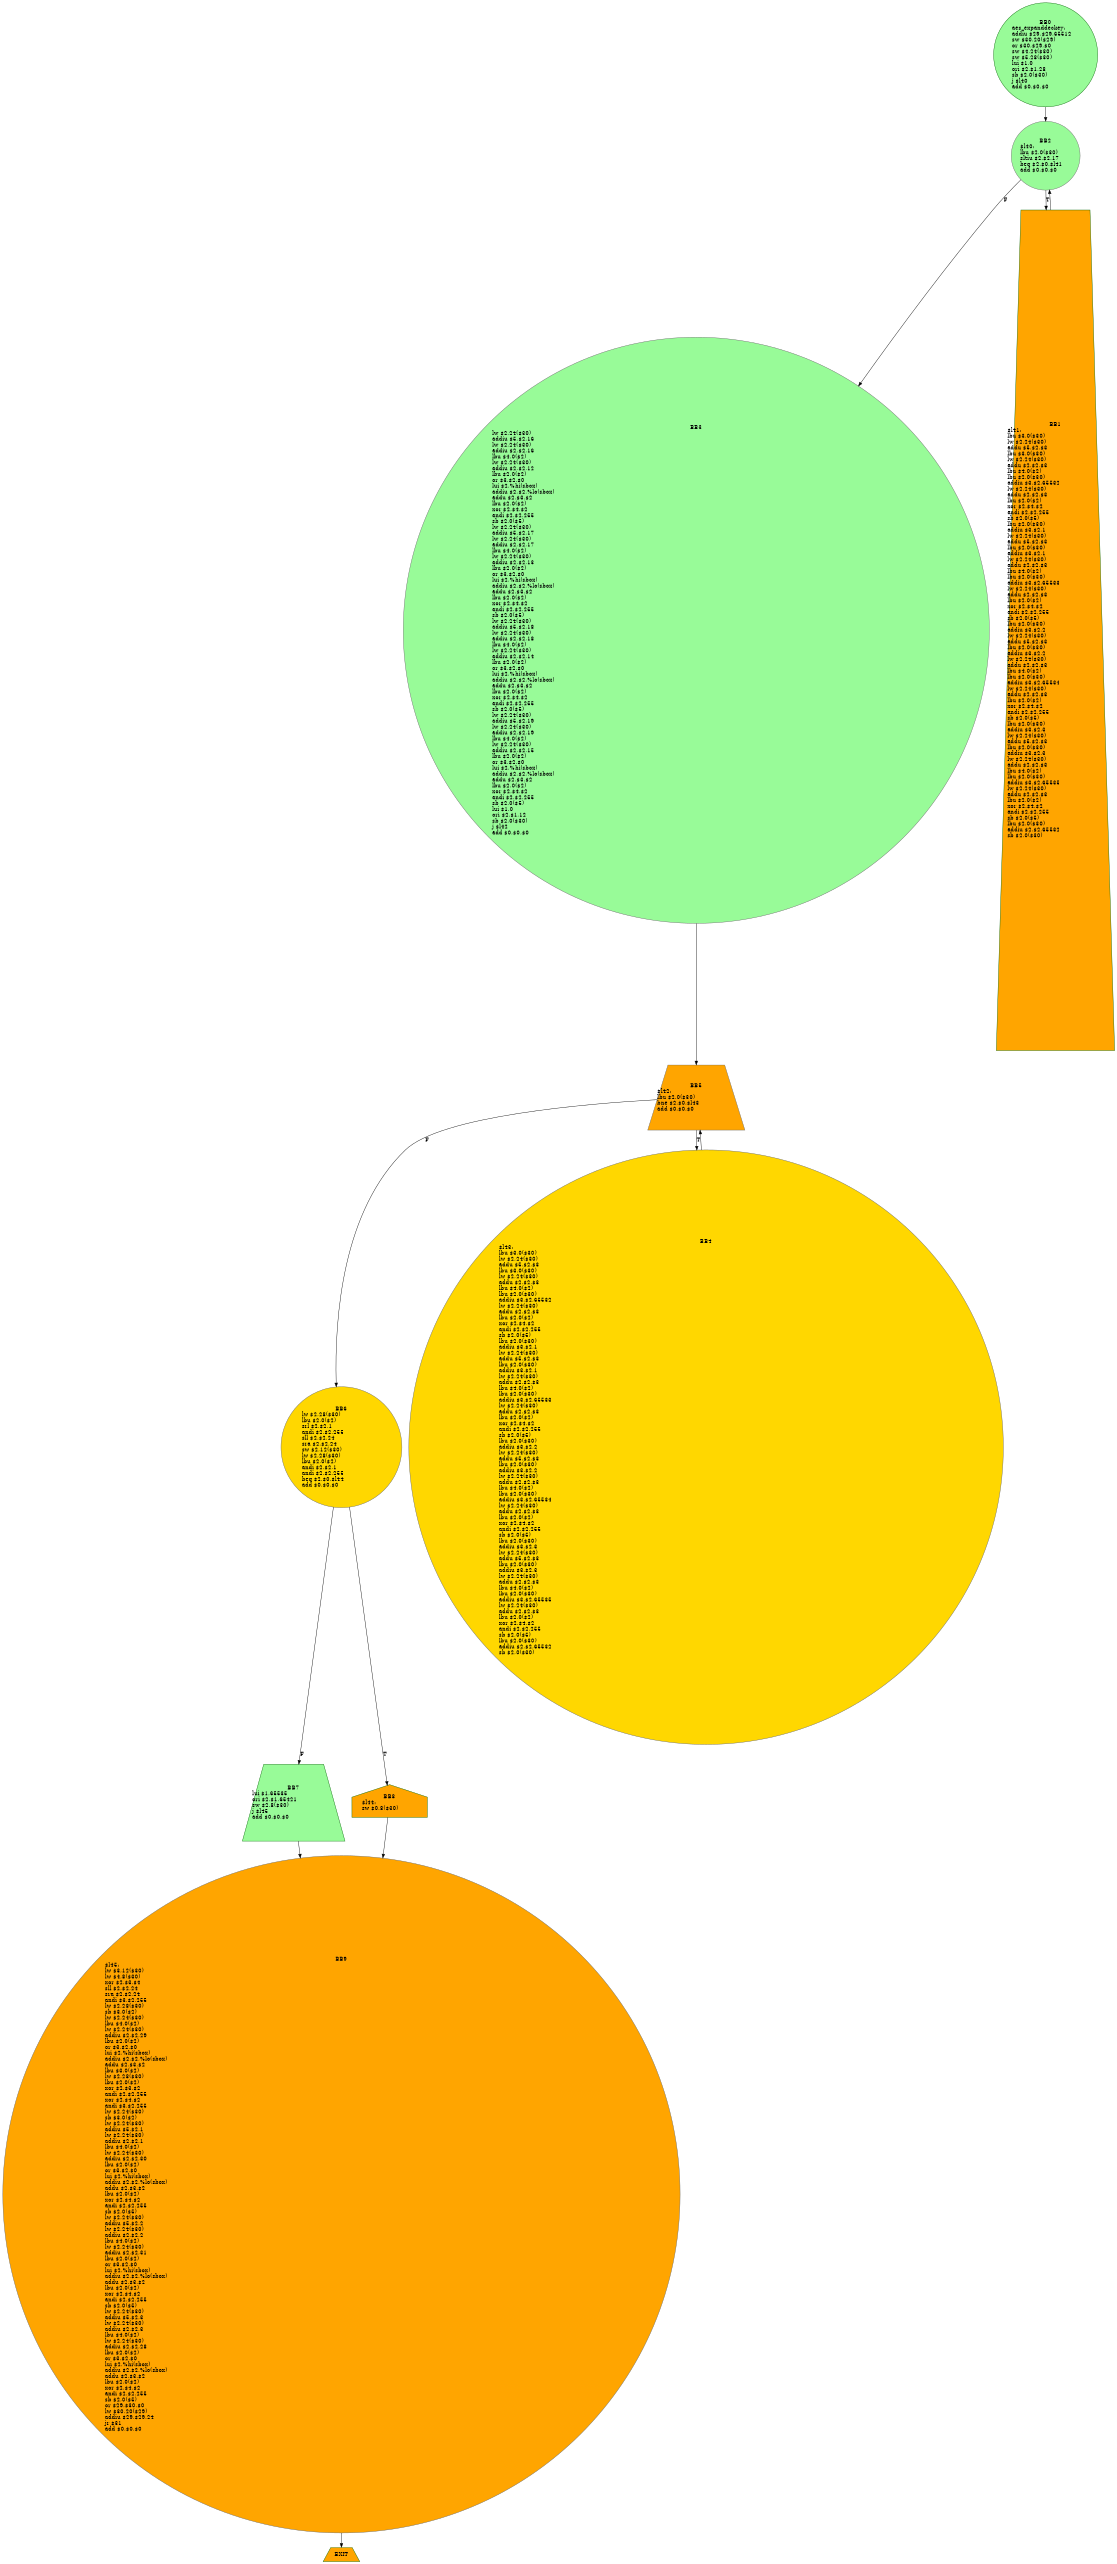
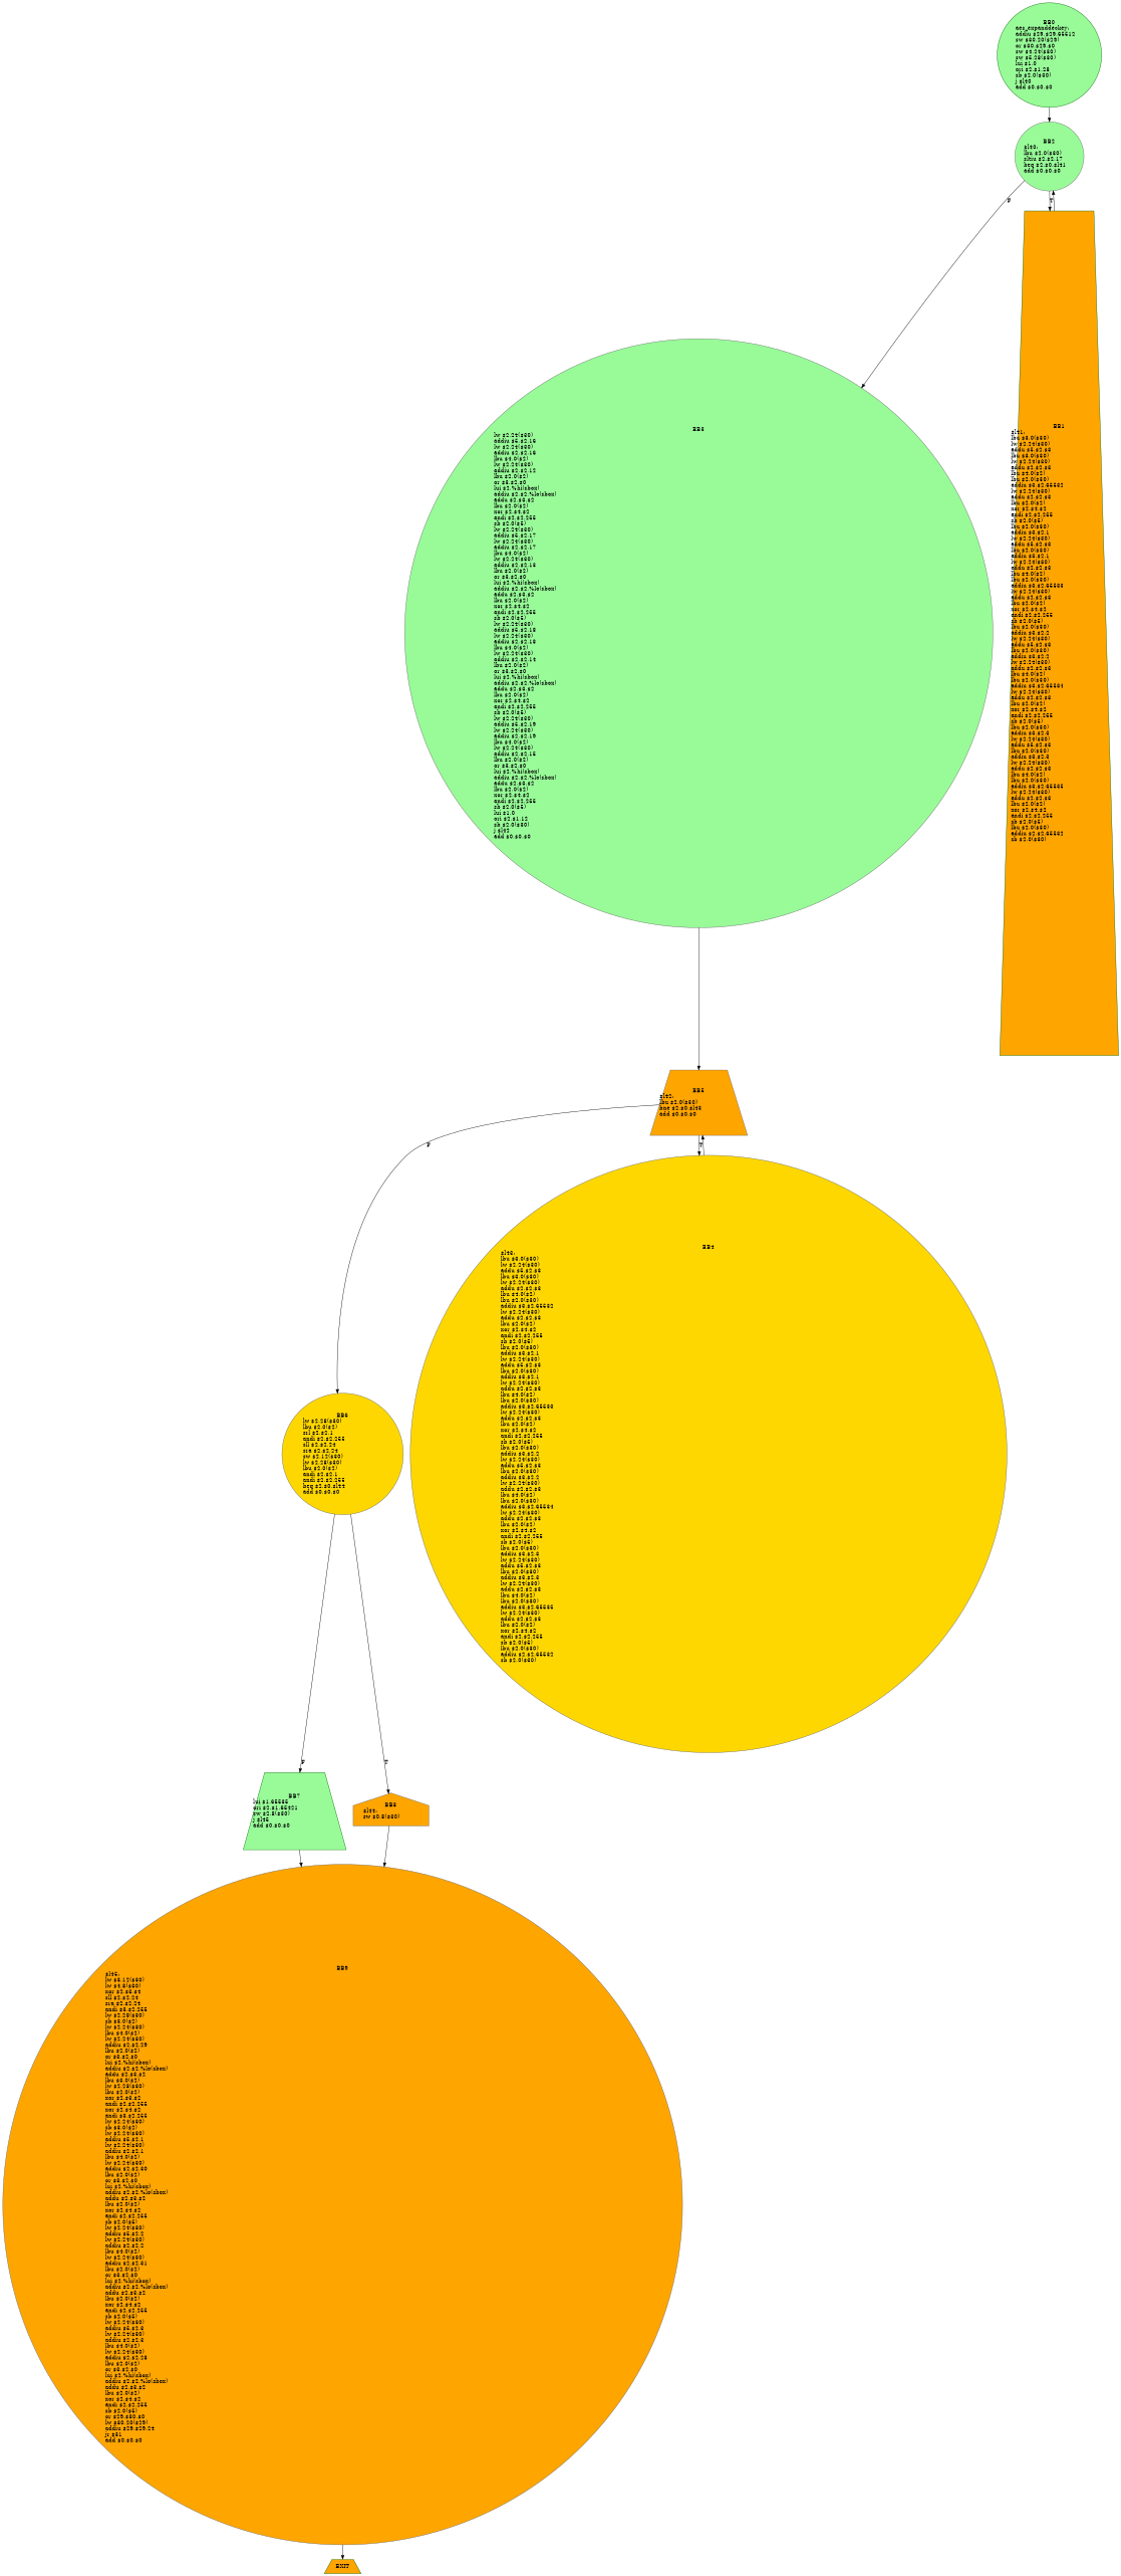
  digraph {
    node [shape=circle style=filled fillcolor=orange color=gray40]
    edge [style=filled]
    n1 [label="BB0\naes_expanddeckey:\laddiu $29,$29,65512\lsw $30,20($29)\lor $30,$29,$0\lsw $4,24($30)\lsw $5,28($30)\llui $1,0\lori $2,$1,28\lsb $2,0($30)\lj $l40\ladd $0,$0,$0\l" fillcolor=palegreen color=darkgreen]
    n2 [label="BB2\n$l40:\llbu $2,0($30)\lsltiu $2,$2,17\lbeq $2,$0,$l41\ladd $0,$0,$0\l" fillcolor=palegreen]
    n3 [label="BB3\nlw $2,24($30)\laddiu $5,$2,16\llw $2,24($30)\laddiu $2,$2,16\llbu $4,0($2)\llw $2,24($30)\laddiu $2,$2,12\llbu $2,0($2)\lor $3,$2,$0\llui $2,%hi(sbox)\laddiu $2,$2,%lo(sbox)\laddu $2,$3,$2\llbu $2,0($2)\lxor $2,$4,$2\landi $2,$2,255\lsb $2,0($5)\llw $2,24($30)\laddiu $5,$2,17\llw $2,24($30)\laddiu $2,$2,17\llbu $4,0($2)\llw $2,24($30)\laddiu $2,$2,13\llbu $2,0($2)\lor $3,$2,$0\llui $2,%hi(sbox)\laddiu $2,$2,%lo(sbox)\laddu $2,$3,$2\llbu $2,0($2)\lxor $2,$4,$2\landi $2,$2,255\lsb $2,0($5)\llw $2,24($30)\laddiu $5,$2,18\llw $2,24($30)\laddiu $2,$2,18\llbu $4,0($2)\llw $2,24($30)\laddiu $2,$2,14\llbu $2,0($2)\lor $3,$2,$0\llui $2,%hi(sbox)\laddiu $2,$2,%lo(sbox)\laddu $2,$3,$2\llbu $2,0($2)\lxor $2,$4,$2\landi $2,$2,255\lsb $2,0($5)\llw $2,24($30)\laddiu $5,$2,19\llw $2,24($30)\laddiu $2,$2,19\llbu $4,0($2)\llw $2,24($30)\laddiu $2,$2,15\llbu $2,0($2)\lor $3,$2,$0\llui $2,%hi(sbox)\laddiu $2,$2,%lo(sbox)\laddu $2,$3,$2\llbu $2,0($2)\lxor $2,$4,$2\landi $2,$2,255\lsb $2,0($5)\llui $1,0\lori $2,$1,12\lsb $2,0($30)\lj $l42\ladd $0,$0,$0\l" fillcolor=palegreen]
    n4 [label="BB1\n$l41:\llbu $3,0($30)\llw $2,24($30)\laddu $5,$2,$3\llbu $3,0($30)\llw $2,24($30)\laddu $2,$2,$3\llbu $4,0($2)\llbu $2,0($30)\laddiu $3,$2,65532\llw $2,24($30)\laddu $2,$2,$3\llbu $2,0($2)\lxor $2,$4,$2\landi $2,$2,255\lsb $2,0($5)\llbu $2,0($30)\laddiu $3,$2,1\llw $2,24($30)\laddu $5,$2,$3\llbu $2,0($30)\laddiu $3,$2,1\llw $2,24($30)\laddu $2,$2,$3\llbu $4,0($2)\llbu $2,0($30)\laddiu $3,$2,65533\llw $2,24($30)\laddu $2,$2,$3\llbu $2,0($2)\lxor $2,$4,$2\landi $2,$2,255\lsb $2,0($5)\llbu $2,0($30)\laddiu $3,$2,2\llw $2,24($30)\laddu $5,$2,$3\llbu $2,0($30)\laddiu $3,$2,2\llw $2,24($30)\laddu $2,$2,$3\llbu $4,0($2)\llbu $2,0($30)\laddiu $3,$2,65534\llw $2,24($30)\laddu $2,$2,$3\llbu $2,0($2)\lxor $2,$4,$2\landi $2,$2,255\lsb $2,0($5)\llbu $2,0($30)\laddiu $3,$2,3\llw $2,24($30)\laddu $5,$2,$3\llbu $2,0($30)\laddiu $3,$2,3\llw $2,24($30)\laddu $2,$2,$3\llbu $4,0($2)\llbu $2,0($30)\laddiu $3,$2,65535\llw $2,24($30)\laddu $2,$2,$3\llbu $2,0($2)\lxor $2,$4,$2\landi $2,$2,255\lsb $2,0($5)\llbu $2,0($30)\laddiu $2,$2,65532\lsb $2,0($30)\l" shape=trapezium color=darkgreen]
    n5 [label="BB5\n$l42:\llbu $2,0($30)\lbne $2,$0,$l43\ladd $0,$0,$0\l" shape=trapezium]
    n6 [label="BB6\nlw $2,28($30)\llbu $2,0($2)\lsrl $2,$2,1\landi $2,$2,255\lsll $2,$2,24\lsra $2,$2,24\lsw $2,12($30)\llw $2,28($30)\llbu $2,0($2)\landi $2,$2,1\landi $2,$2,255\lbeq $2,$0,$l44\ladd $0,$0,$0\l" fillcolor=gold]
    n7 [label="BB4\n$l43:\llbu $3,0($30)\llw $2,24($30)\laddu $5,$2,$3\llbu $3,0($30)\llw $2,24($30)\laddu $2,$2,$3\llbu $4,0($2)\llbu $2,0($30)\laddiu $3,$2,65532\llw $2,24($30)\laddu $2,$2,$3\llbu $2,0($2)\lxor $2,$4,$2\landi $2,$2,255\lsb $2,0($5)\llbu $2,0($30)\laddiu $3,$2,1\llw $2,24($30)\laddu $5,$2,$3\llbu $2,0($30)\laddiu $3,$2,1\llw $2,24($30)\laddu $2,$2,$3\llbu $4,0($2)\llbu $2,0($30)\laddiu $3,$2,65533\llw $2,24($30)\laddu $2,$2,$3\llbu $2,0($2)\lxor $2,$4,$2\landi $2,$2,255\lsb $2,0($5)\llbu $2,0($30)\laddiu $3,$2,2\llw $2,24($30)\laddu $5,$2,$3\llbu $2,0($30)\laddiu $3,$2,2\llw $2,24($30)\laddu $2,$2,$3\llbu $4,0($2)\llbu $2,0($30)\laddiu $3,$2,65534\llw $2,24($30)\laddu $2,$2,$3\llbu $2,0($2)\lxor $2,$4,$2\landi $2,$2,255\lsb $2,0($5)\llbu $2,0($30)\laddiu $3,$2,3\llw $2,24($30)\laddu $5,$2,$3\llbu $2,0($30)\laddiu $3,$2,3\llw $2,24($30)\laddu $2,$2,$3\llbu $4,0($2)\llbu $2,0($30)\laddiu $3,$2,65535\llw $2,24($30)\laddu $2,$2,$3\llbu $2,0($2)\lxor $2,$4,$2\landi $2,$2,255\lsb $2,0($5)\llbu $2,0($30)\laddiu $2,$2,65532\lsb $2,0($30)\l" fillcolor=gold]
    n8 [label="BB7\nlui $1,65535\lori $2,$1,65421\lsw $2,8($30)\lj $l45\ladd $0,$0,$0\l" shape=trapezium fillcolor=palegreen color=darkgreen]
-   n9 [label="BB8\n$l44:\lsw $0,8($30)\l" shape=house color=darkgreen]
+   n9 [label="BB8\n$l44:\lsw $0,8($30)\l" shape=house]
    n10 [label="BB9\n$l45:\llw $3,12($30)\llw $4,8($30)\lxor $2,$3,$4\lsll $2,$2,24\lsra $2,$2,24\landi $3,$2,255\llw $2,28($30)\lsb $3,0($2)\llw $2,24($30)\llbu $4,0($2)\llw $2,24($30)\laddiu $2,$2,29\llbu $2,0($2)\lor $3,$2,$0\llui $2,%hi(sbox)\laddiu $2,$2,%lo(sbox)\laddu $2,$3,$2\llbu $3,0($2)\llw $2,28($30)\llbu $2,0($2)\lxor $2,$3,$2\landi $2,$2,255\lxor $2,$4,$2\landi $3,$2,255\llw $2,24($30)\lsb $3,0($2)\llw $2,24($30)\laddiu $5,$2,1\llw $2,24($30)\laddiu $2,$2,1\llbu $4,0($2)\llw $2,24($30)\laddiu $2,$2,30\llbu $2,0($2)\lor $3,$2,$0\llui $2,%hi(sbox)\laddiu $2,$2,%lo(sbox)\laddu $2,$3,$2\llbu $2,0($2)\lxor $2,$4,$2\landi $2,$2,255\lsb $2,0($5)\llw $2,24($30)\laddiu $5,$2,2\llw $2,24($30)\laddiu $2,$2,2\llbu $4,0($2)\llw $2,24($30)\laddiu $2,$2,31\llbu $2,0($2)\lor $3,$2,$0\llui $2,%hi(sbox)\laddiu $2,$2,%lo(sbox)\laddu $2,$3,$2\llbu $2,0($2)\lxor $2,$4,$2\landi $2,$2,255\lsb $2,0($5)\llw $2,24($30)\laddiu $5,$2,3\llw $2,24($30)\laddiu $2,$2,3\llbu $4,0($2)\llw $2,24($30)\laddiu $2,$2,28\llbu $2,0($2)\lor $3,$2,$0\llui $2,%hi(sbox)\laddiu $2,$2,%lo(sbox)\laddu $2,$3,$2\llbu $2,0($2)\lxor $2,$4,$2\landi $2,$2,255\lsb $2,0($5)\lor $29,$30,$0\llw $30,20($29)\laddiu $29,$29,24\ljr $31\ladd $0,$0,$0\l"]
    EXIT [shape=trapezium color=darkgreen]
    n1 -> n2
    n2 -> n3 [label=F]
    n2 -> n4 [label=T]
    n3 -> n5
    n4 -> n2
    n5 -> n6 [label=F]
    n5 -> n7 [label=T]
    n6 -> n8 [label=F]
    n6 -> n9 [label=T]
    n7 -> n5
    n8 -> n10
    n9 -> n10
    n10 -> EXIT
  }
